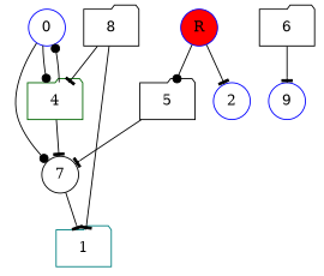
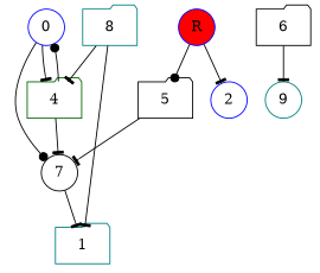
  digraph {
    node [color=teal shape=folder]
    edge [arrowhead=tee]
    1
-   9 [color=blue shape=circle]
+   9 [shape=circle]
    n3 [color=blue label=0 shape=circle]
    4 [color=darkgreen]
    7 [color=black shape=circle]
    5 [color=black]
-   8 [color=black]
+   8
    6 [color=black]
    R [color=blue fillcolor="#ff0000" shape=circle style=filled]
    2 [color=blue shape=circle]
-   n3 -> 4 [arrowhead=dot]
+   n3 -> 4
    n3 -> 7 [arrowhead=dot]
    4 -> n3 [arrowhead=dot]
    4 -> 7
    7 -> 1
    5 -> 7
    8 -> 1
    8 -> 4
    6 -> 9
    R -> 5 [arrowhead=dot]
    R -> 2
  }
